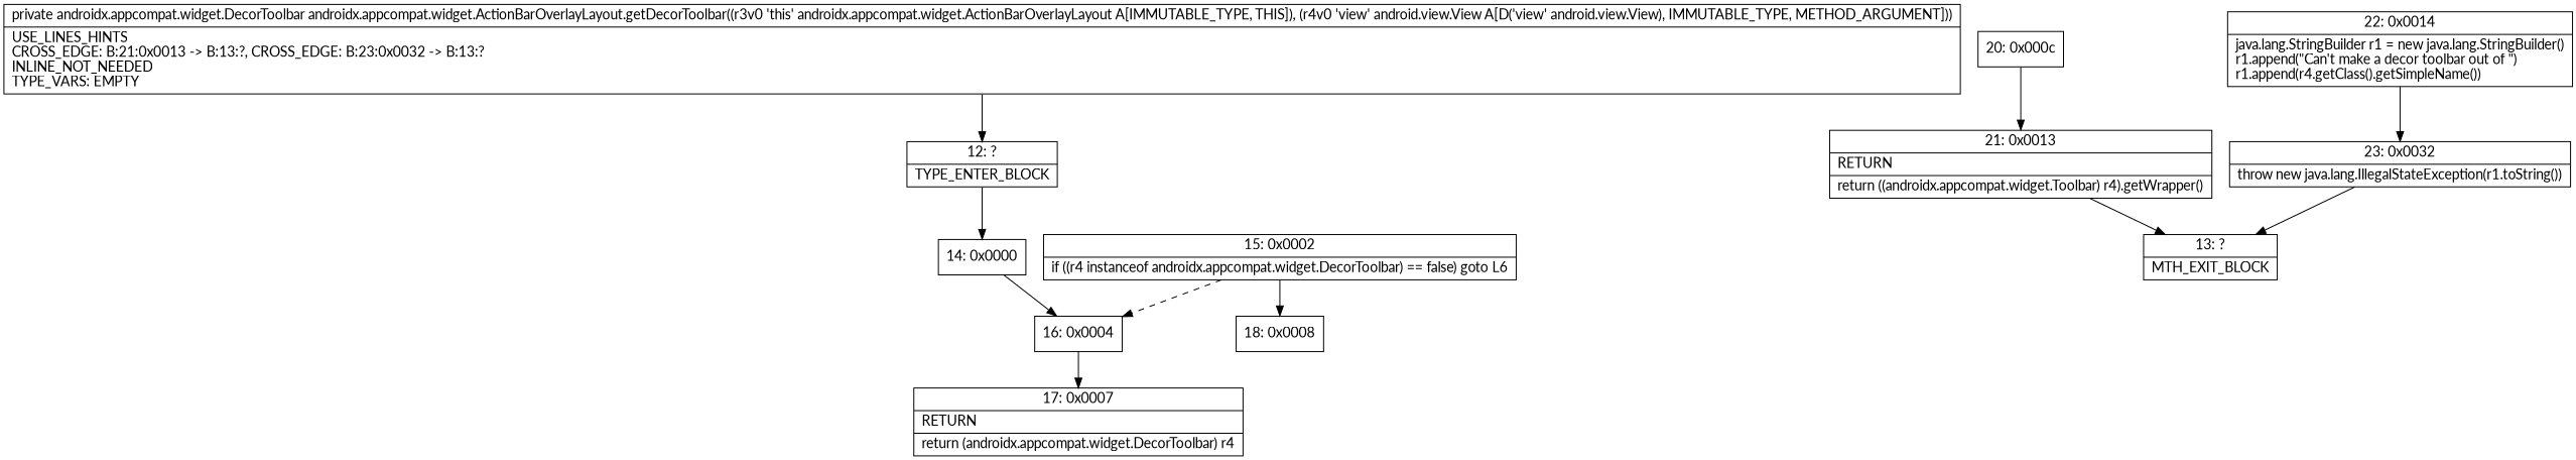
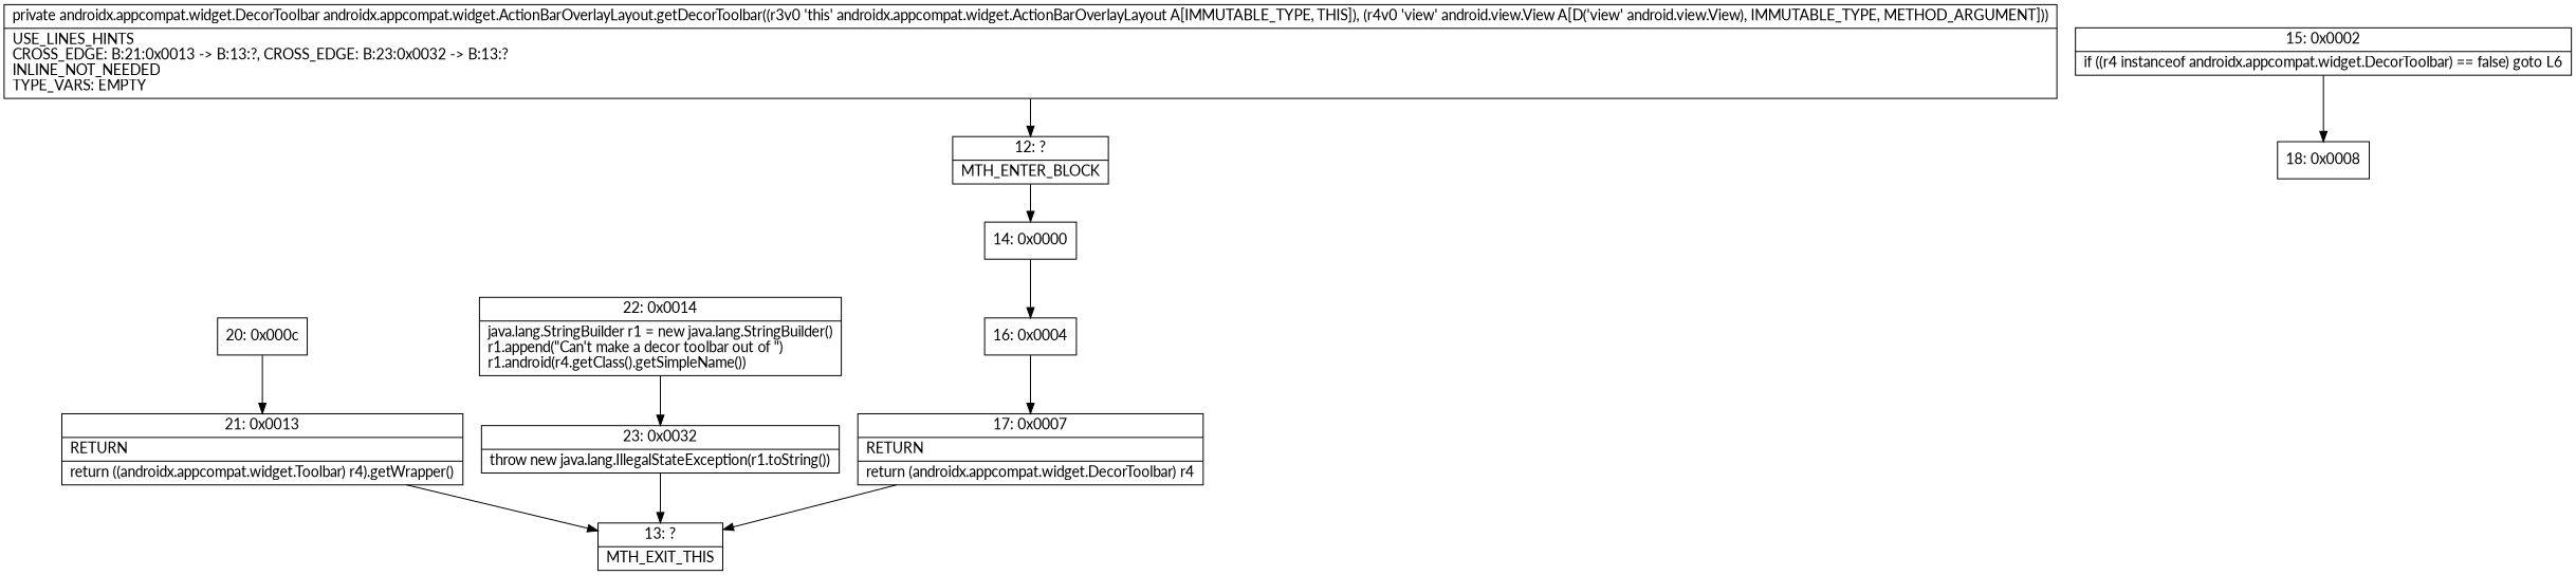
  digraph {
    fontname=Lato
    node [fontname=Lato shape=record]
    edge [fontname=Lato]
-   n1 [label="{12\:\ ?|TYPE_ENTER_BLOCK\l}"]
+   n1 [label="{12\:\ ?|MTH_ENTER_BLOCK\l}"]
    n2 [label="{14\:\ 0x0000}"]
    n3 [label="{16\:\ 0x0004}"]
    n4 [label="{15\:\ 0x0002|if ((r4 instanceof androidx.appcompat.widget.DecorToolbar) == false) goto L6\l}"]
    n5 [label="{18\:\ 0x0008}"]
    n6 [label="{17\:\ 0x0007|RETURN\l|return (androidx.appcompat.widget.DecorToolbar) r4\l}"]
-   n7 [label="{13\:\ ?|MTH_EXIT_BLOCK\l}"]
+   n7 [label="{13\:\ ?|MTH_EXIT_THIS\l}"]
    n8 [label="{20\:\ 0x000c}"]
    n9 [label="{21\:\ 0x0013|RETURN\l|return ((androidx.appcompat.widget.Toolbar) r4).getWrapper()\l}"]
-   n10 [label="{22\:\ 0x0014|java.lang.StringBuilder r1 = new java.lang.StringBuilder()\lr1.append(\"Can't make a decor toolbar out of \")\lr1.append(r4.getClass().getSimpleName())\l}"]
+   n10 [label="{22\:\ 0x0014|java.lang.StringBuilder r1 = new java.lang.StringBuilder()\lr1.append(\"Can't make a decor toolbar out of \")\lr1.android(r4.getClass().getSimpleName())\l}"]
    n11 [label="{23\:\ 0x0032|throw new java.lang.IllegalStateException(r1.toString())\l}"]
    n12 [label="{private androidx.appcompat.widget.DecorToolbar androidx.appcompat.widget.ActionBarOverlayLayout.getDecorToolbar((r3v0 'this' androidx.appcompat.widget.ActionBarOverlayLayout A[IMMUTABLE_TYPE, THIS]), (r4v0 'view' android.view.View A[D('view' android.view.View), IMMUTABLE_TYPE, METHOD_ARGUMENT]))  | USE_LINES_HINTS\lCROSS_EDGE: B:21:0x0013 \-\> B:13:?, CROSS_EDGE: B:23:0x0032 \-\> B:13:?\lINLINE_NOT_NEEDED\lTYPE_VARS: EMPTY\l}"]
    n1 -> n2
    n2 -> n3
    n3 -> n6
-   n4 -> n3 [style=dashed]
    n4 -> n5
+   n6 -> n7
    n8 -> n9
    n9 -> n7
    n10 -> n11
    n11 -> n7
    n12 -> n1
  }
